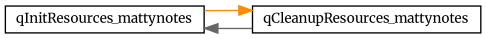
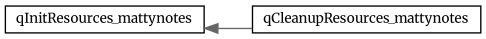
  digraph {
    rankdir=LR
    fontname=Merriweather
    node [color=black fillcolor=white fontname=Merriweather fontsize=10 shape=record style=filled]
    edge [dir=back fontname=Merriweather fontsize=10 labelfontname=Helvetica labelfontsize=10 style=solid]
    n1 [fontcolor=black height=0.2 label=qInitResources_mattynotes width=0.4]
    n2 [height=0.2 label=qCleanupResources_mattynotes width=0.4]
    n1 -> n2 [color=gray40]
-   n2 -> n1 [color=darkorange]
  }
